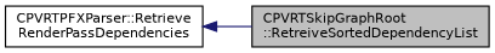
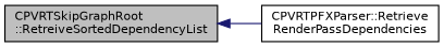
  digraph {
    rankdir=LR
    node [color=black fontname=Helvetica fontsize=10 shape=record style=filled]
    n1 [fillcolor=grey75 fontcolor=black height=0.2 label="CPVRTSkipGraphRoot\l::RetreiveSortedDependencyList" width=0.4]
    n2 [fillcolor=white height=0.2 label="CPVRTPFXParser::Retrieve\lRenderPassDependencies" width=0.4]
-   n2 -> n1 [color=midnightblue dir=back fontname=Helvetica fontsize=10 labelfontname=Helvetica labelfontsize=10 style=solid]
+   n1 -> n2 [color=midnightblue dir=back fontname=Helvetica fontsize=10 labelfontname=Helvetica labelfontsize=10 style=solid]
  }
